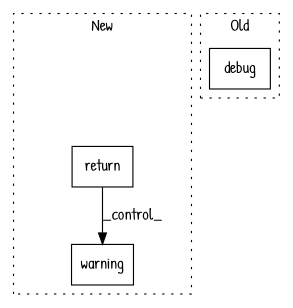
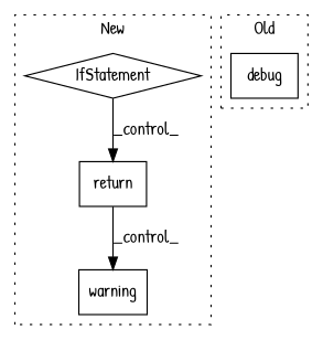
  digraph {
    fontname="Patrick Hand"
    node [a=32 fontname="Patrick Hand" shape=box]
    edge [fontname="Patrick Hand"]
    n1 [l="8,1" label=warning s="3754,3801"]
    n2 [a=41 l=7 label=return s=3810]
+   n3 [a=25 l="4,2" label=IfStatement s="3715,3737" shape=diamond]
    n4 [l="6,1" label=debug s="2562,2595"]
    subgraph cluster_1 {
      label=New
      style=dotted
      n1
      n2
+     n3
    }
    subgraph cluster_2 {
      label=Old
      style=dotted
      n4
    }
    n2 -> n1 [label=_control_]
+   n3 -> n2 [label=_control_]
  }
